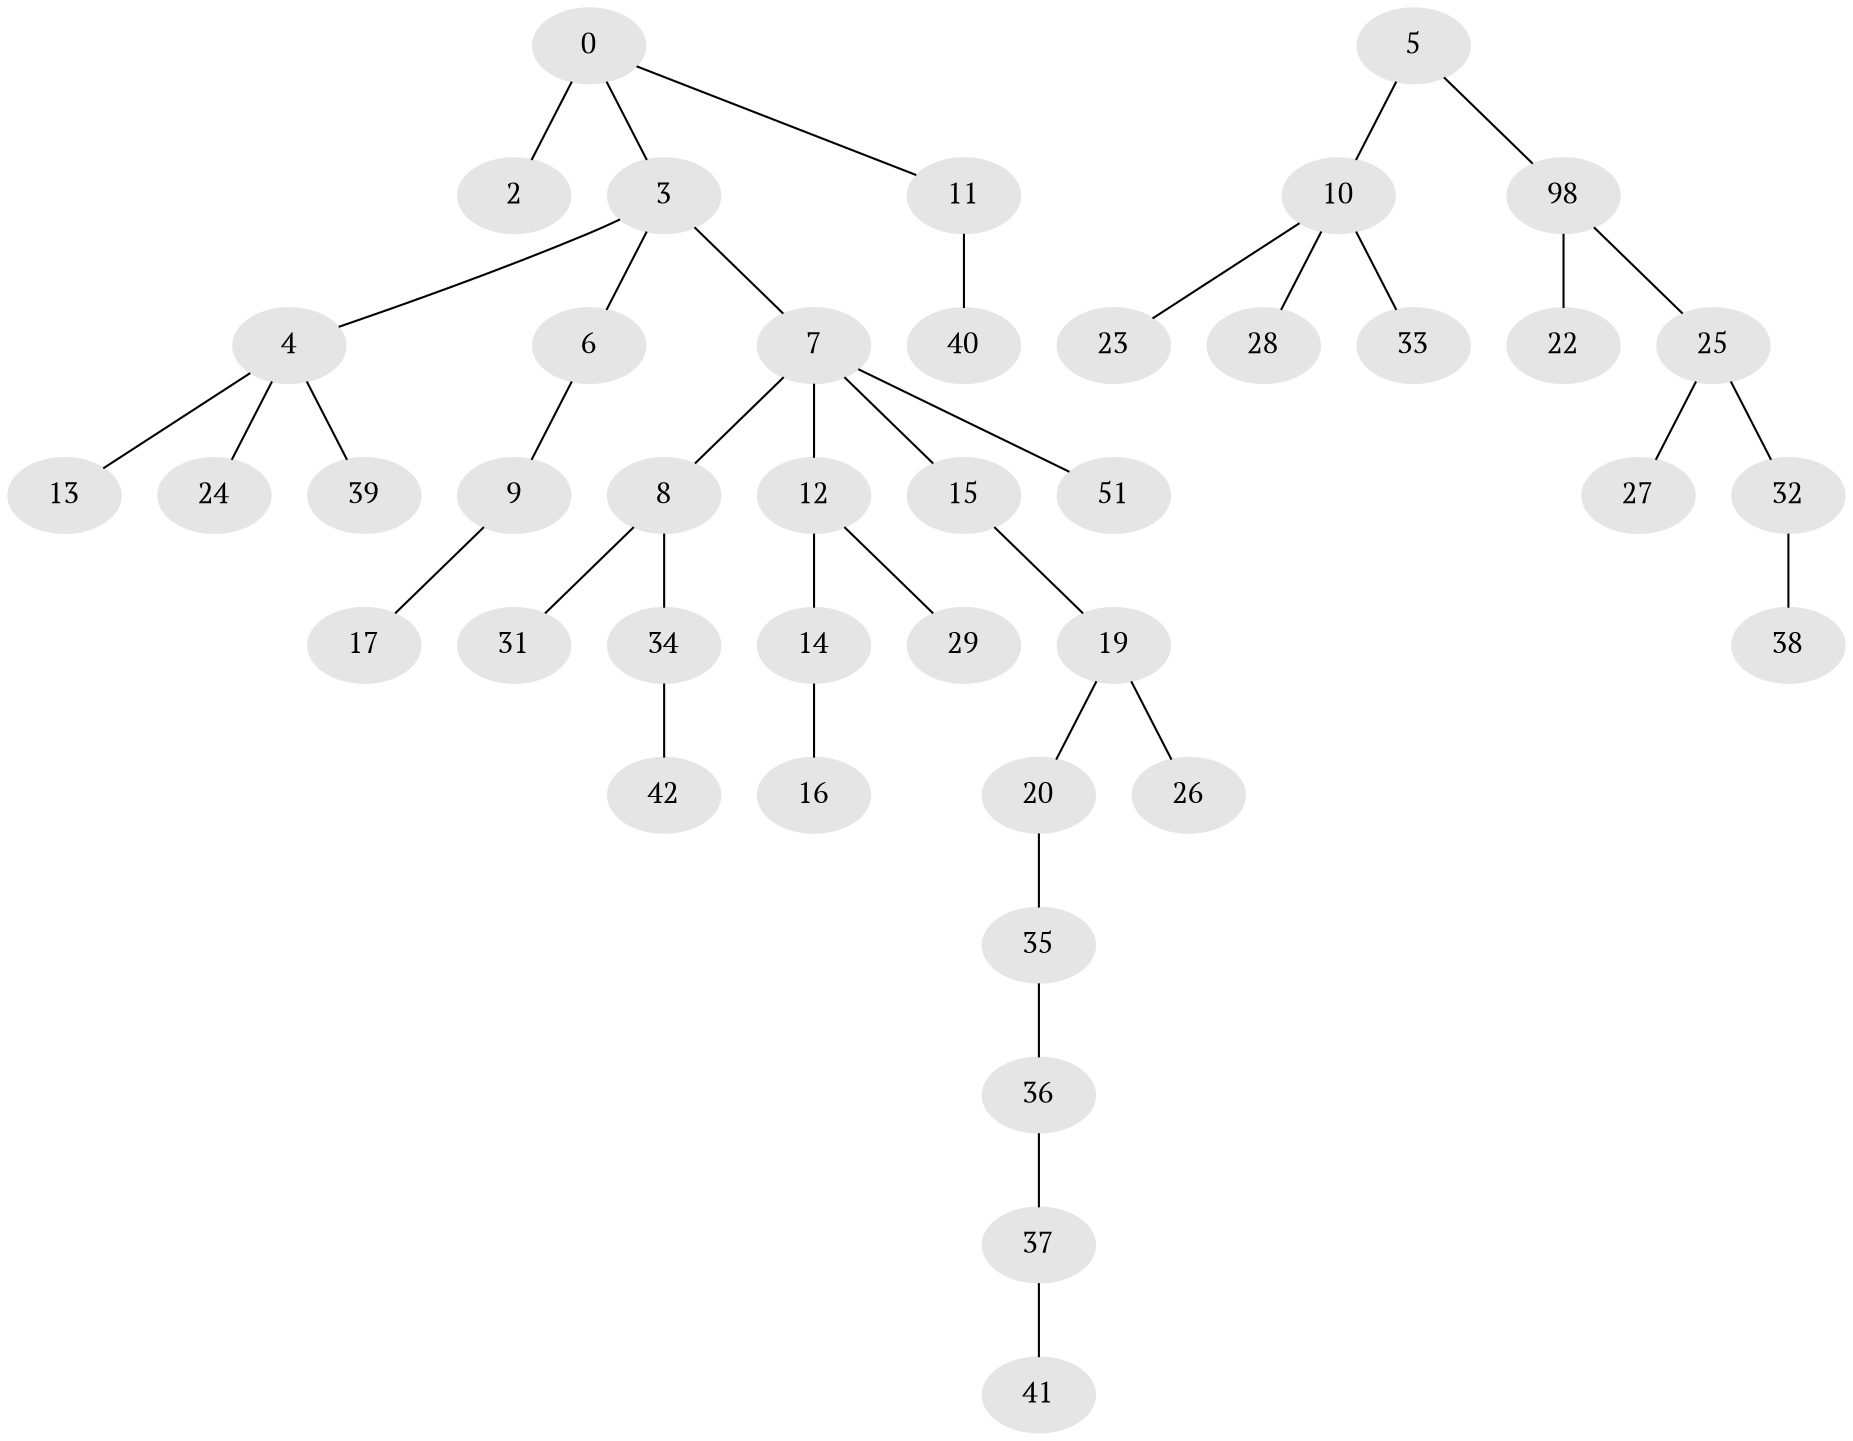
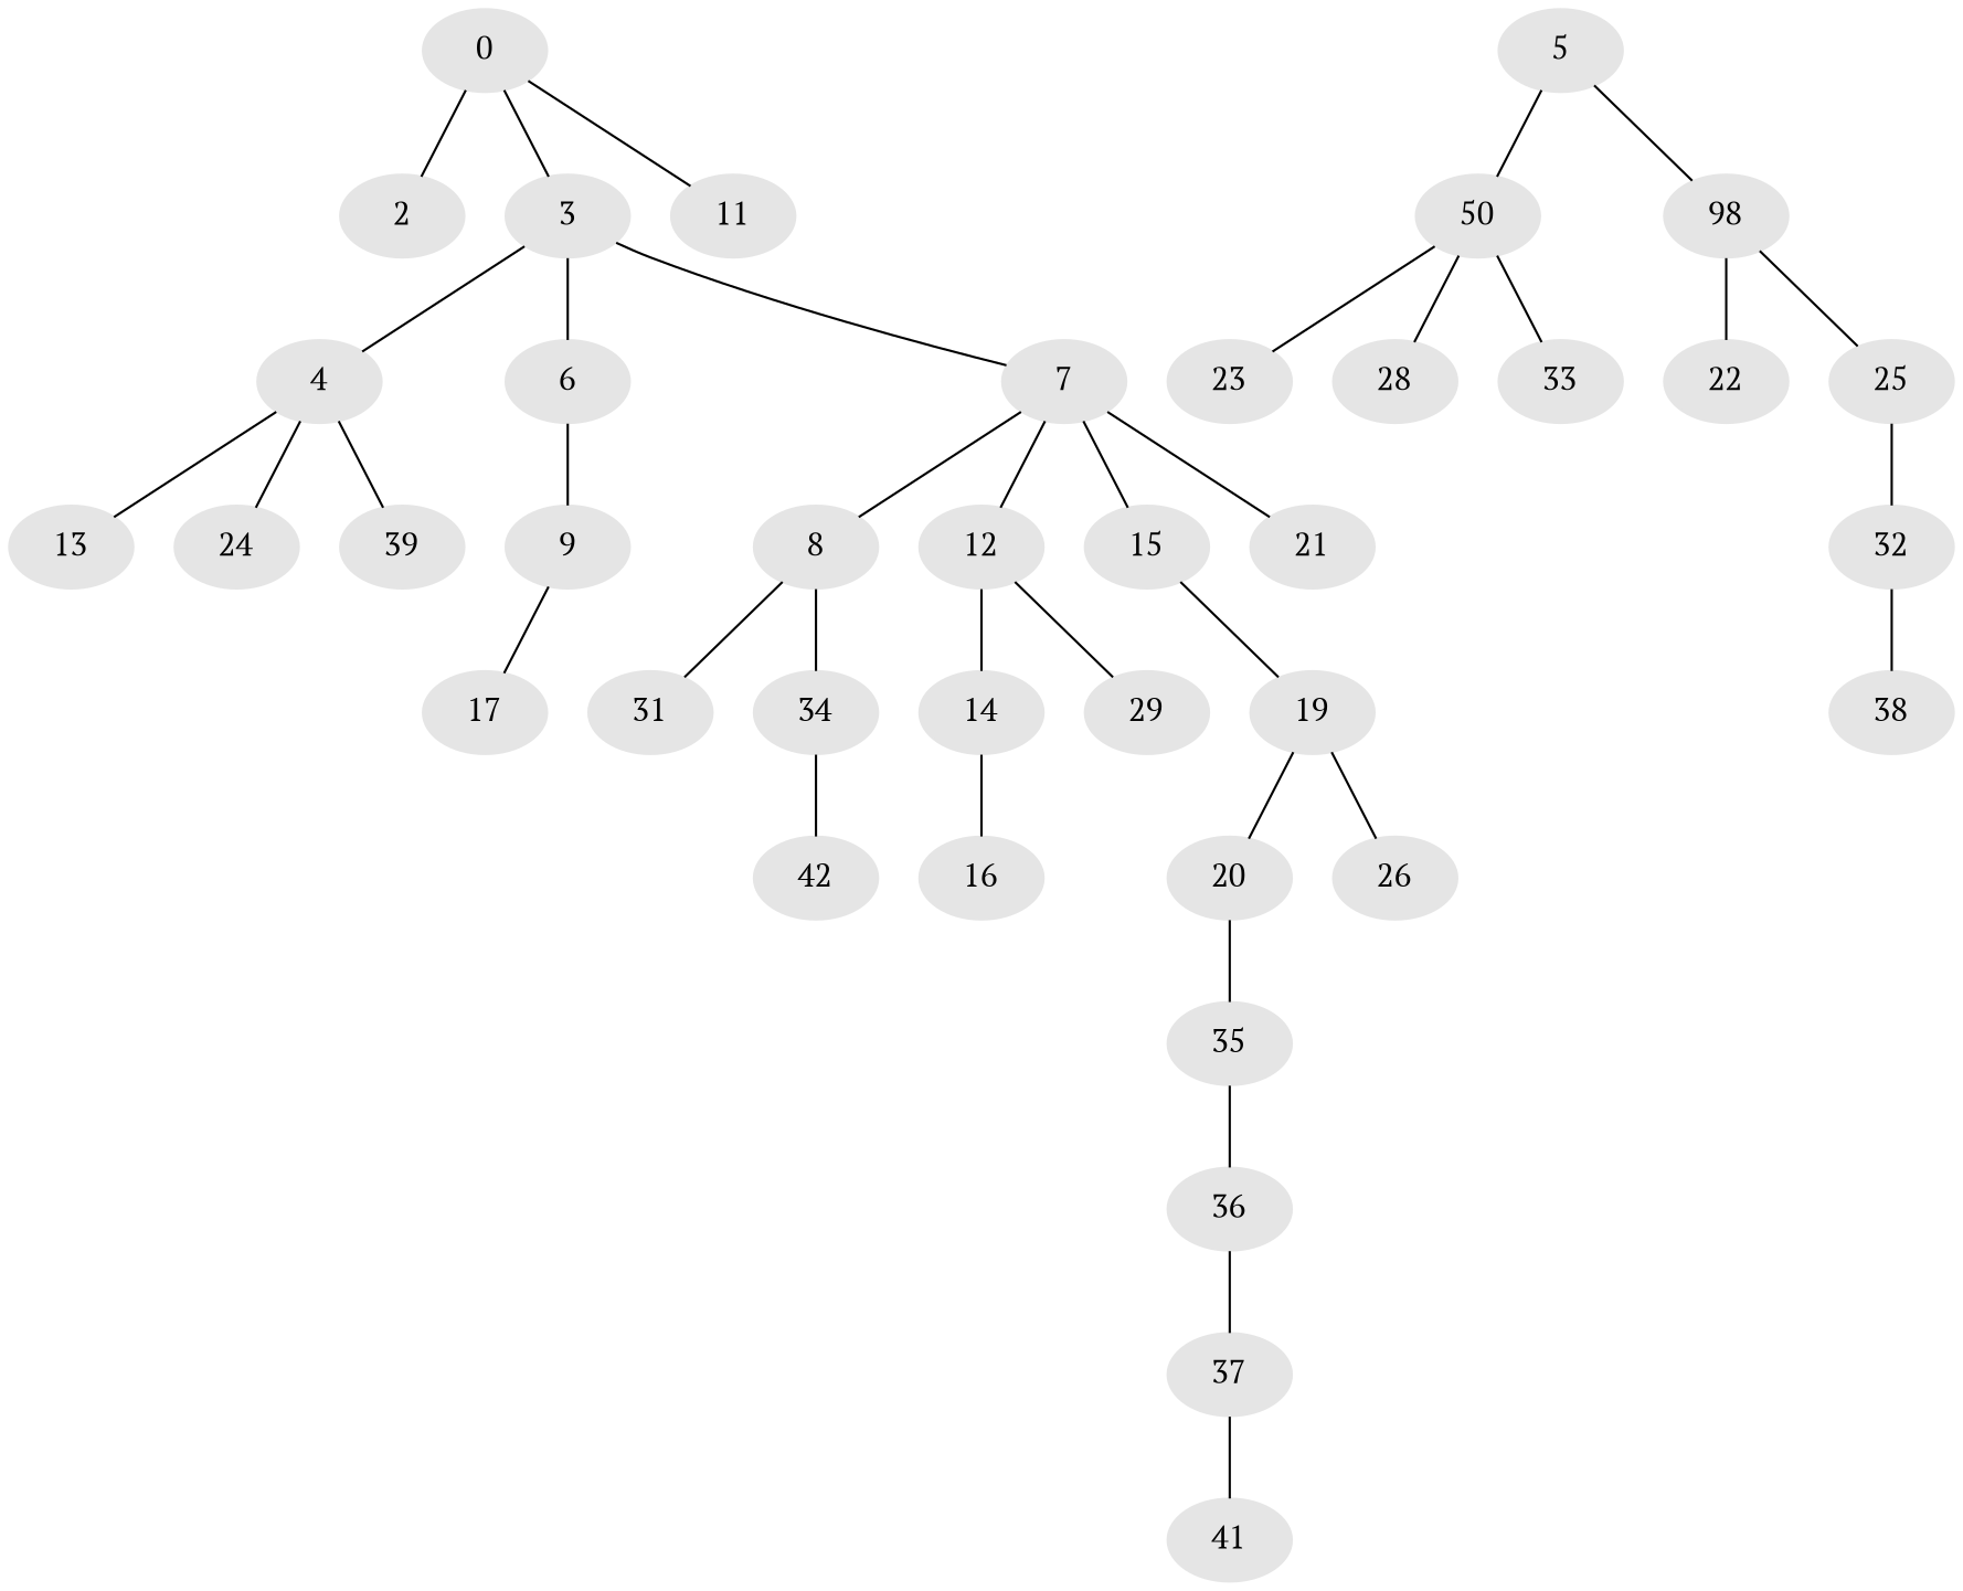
  graph {
    fontname="PT Serif"
    node [color=gray90 fontname="PT Serif" style=filled]
    edge [fontname="PT Serif" weight=1.0]
    n1 [label=0]
    2
    3
    11
    4
    6
    7
-   40
    5
-   10
+   10 [label=50]
    n11 [label=98]
    13
    24
    39
    9
    8
    12
    15
-   21 [label=51]
+   21
    23
    28
    33
    22
    25
    17
    31
    34
    14
    29
    19
    42
    16
    20
    26
-   27
    32
    35
    36
    38
    37
    41
    n1 -- 2 [weight=2.0]
    n1 -- 3
    n1 -- 11
    3 -- 4
    3 -- 6
    3 -- 7
-   11 -- 40
    4 -- 13
    4 -- 24
    4 -- 39
    6 -- 9
    7 -- 8
    7 -- 12
    7 -- 15 [weight=2.0]
    7 -- 21
    5 -- 10
    5 -- n11
    10 -- 23
    10 -- 28
    10 -- 33
    n11 -- 22
    n11 -- 25
    9 -- 17
    8 -- 31
    8 -- 34
    12 -- 14
    12 -- 29
    15 -- 19
-   25 -- 27
    25 -- 32
    34 -- 42
    14 -- 16 [weight=2.0]
    19 -- 20
    19 -- 26
    20 -- 35
    32 -- 38
    35 -- 36
    36 -- 37
    37 -- 41
  }
